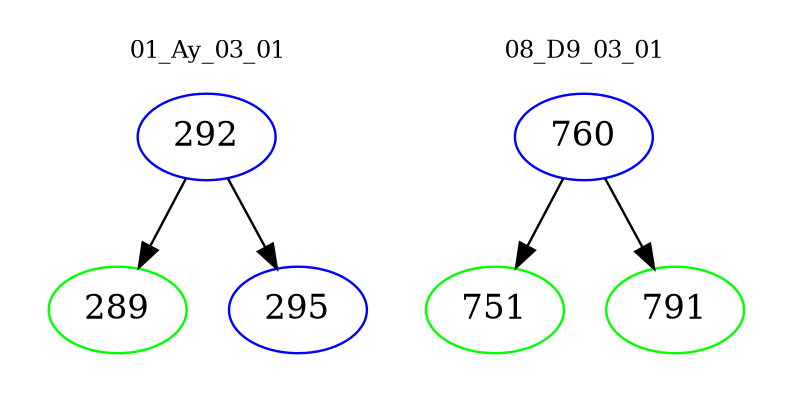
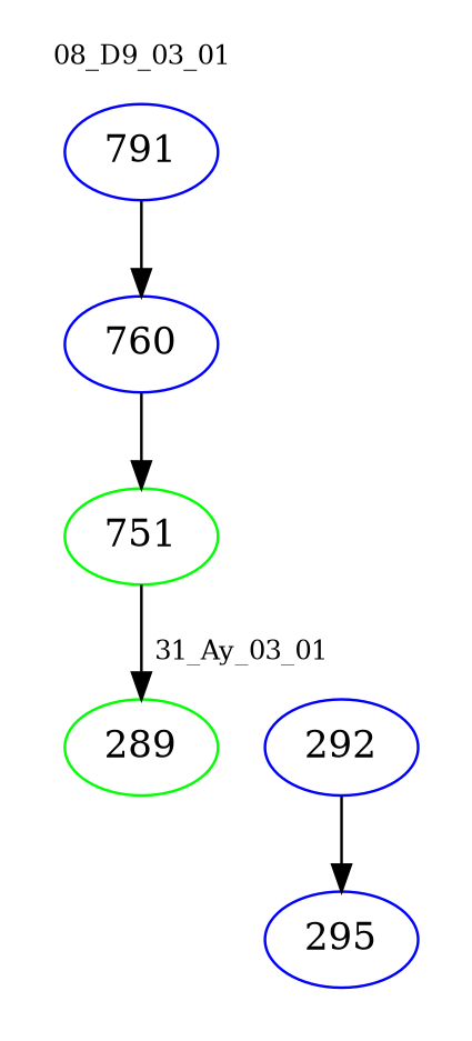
  digraph {
    node [color=blue]
    edge [color=black]
    n1 [label=292]
    n2 [color=green label=289]
    n3 [label=295]
    n4 [label=760]
    n5 [color=green label=751]
-   n6 [color=green label=791]
+   n6 [label=791]
    subgraph cluster_1 {
      color=white
      fontsize=10
-     label="01_Ay_03_01"
+     label="31_Ay_03_01"
      n1
      n2
      n3
    }
    subgraph cluster_2 {
      color=white
      fontsize=10
      label="08_D9_03_01"
      n4
      n5
      n6
    }
-   n1 -> n2
+   n5 -> n2
    n1 -> n3
    n4 -> n5
-   n4 -> n6
+   n6 -> n4
  }
